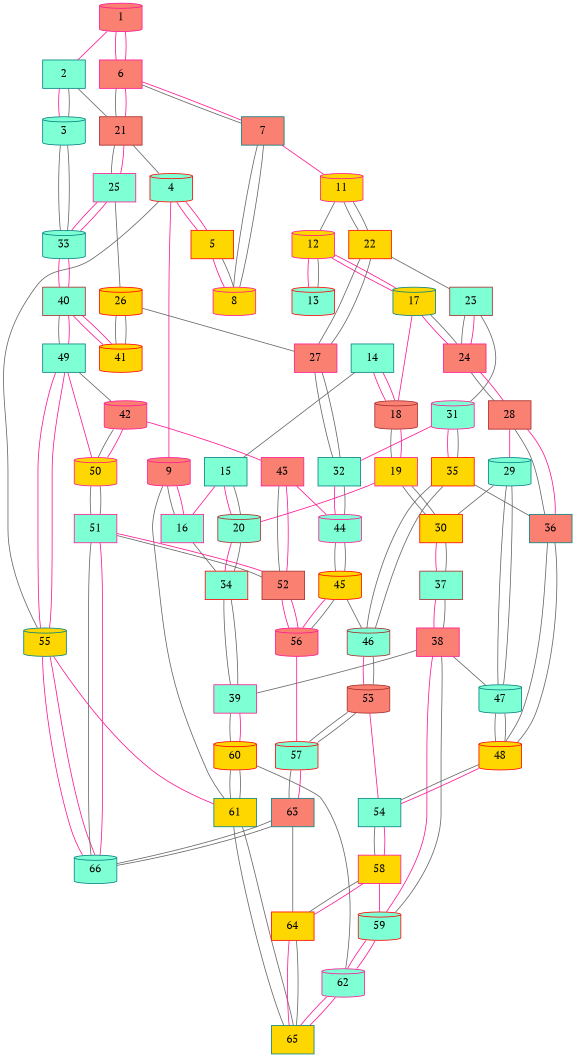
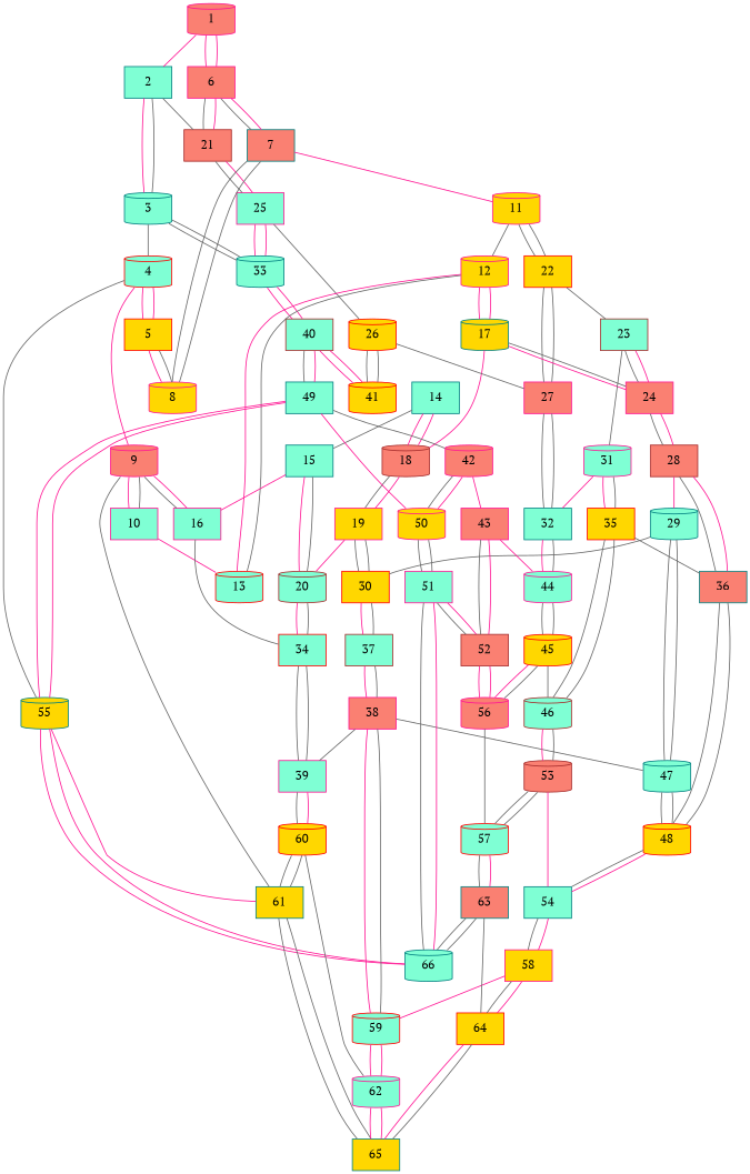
  graph {
    fontname="PT Serif"
    node [color=deeppink fillcolor=aquamarine fontname="PT Serif" shape=box style=filled]
    edge [color=gray40 fontname="PT Serif"]
    1 [fillcolor=salmon shape=cylinder]
    2 [color=teal]
    6 [fillcolor=salmon]
    3 [color=teal shape=cylinder]
    21 [color=brown fillcolor=salmon]
    7 [color=teal fillcolor=salmon]
    4 [color=red shape=cylinder]
    33 [color=teal shape=cylinder]
    25
    5 [color=red fillcolor=gold]
    9 [fillcolor=salmon shape=cylinder]
    55 [color=teal fillcolor=gold shape=cylinder]
    40 [color=brown]
    8 [fillcolor=gold shape=cylinder]
+   10
    16
    61 [color=teal fillcolor=gold]
    66 [color=teal shape=cylinder]
    11 [fillcolor=gold shape=cylinder]
    12 [fillcolor=gold shape=cylinder]
    22 [color=red fillcolor=gold]
    13 [color=red shape=cylinder]
    34 [color=red]
    65 [color=teal fillcolor=gold]
    17 [color=teal fillcolor=gold shape=cylinder]
    23 [color=brown]
    27 [fillcolor=salmon]
    18 [color=brown fillcolor=salmon shape=cylinder]
    24 [fillcolor=salmon]
    14 [color=teal]
    15 [color=teal]
    20 [color=brown shape=cylinder]
    19 [fillcolor=gold]
    39
    28 [color=brown fillcolor=salmon]
    30 [color=red fillcolor=gold]
    37 [color=brown]
    26 [color=red fillcolor=gold shape=cylinder]
    31 [shape=cylinder]
    32 [color=teal]
    35 [color=red fillcolor=gold]
    29 [color=teal shape=cylinder]
    36 [color=teal fillcolor=salmon]
    41 [color=red fillcolor=gold shape=cylinder]
    44 [shape=cylinder]
    47 [color=teal shape=cylinder]
    48 [color=red fillcolor=gold shape=cylinder]
    38 [fillcolor=salmon]
    46 [color=brown shape=cylinder]
    45 [color=red fillcolor=gold shape=cylinder]
    49 [color=teal]
    60 [color=red fillcolor=gold shape=cylinder]
    53 [color=brown fillcolor=salmon shape=cylinder]
    54 [color=teal]
    59 [color=red shape=cylinder]
    62 [shape=cylinder]
    42 [fillcolor=salmon shape=cylinder]
    50 [fillcolor=gold shape=cylinder]
    43 [fillcolor=salmon]
    52 [color=brown fillcolor=salmon]
    51
    56 [fillcolor=salmon shape=cylinder]
    57 [color=red shape=cylinder]
    58 [fillcolor=gold]
    63 [color=teal fillcolor=salmon]
    64 [color=red fillcolor=gold]
    1 -- 2 [color=deeppink]
    1 -- 6 [color=deeppink]
    1 -- 6 [color=deeppink]
    2 -- 3 [color=deeppink]
    2 -- 3
    2 -- 21
    6 -- 21
    6 -- 21 [color=deeppink]
    6 -- 7
    6 -- 7 [color=deeppink]
-   21 -- 4
+   3 -- 4
    3 -- 33
    3 -- 33
    21 -- 25
    21 -- 25 [color=deeppink]
    7 -- 8
    7 -- 8
    7 -- 11 [color=deeppink]
    4 -- 5 [color=deeppink]
    4 -- 5 [color=deeppink]
    4 -- 9 [color=deeppink]
    4 -- 55
    33 -- 40 [color=deeppink]
    33 -- 40 [color=deeppink]
    25 -- 33 [color=deeppink]
    25 -- 33 [color=deeppink]
    25 -- 26
    5 -- 8 [color=deeppink]
    5 -- 8
+   9 -- 10 [color=deeppink]
+   9 -- 10
    9 -- 16
    9 -- 16 [color=deeppink]
    9 -- 61
    55 -- 61 [color=deeppink]
    55 -- 66 [color=deeppink]
    55 -- 66 [color=deeppink]
    40 -- 41 [color=deeppink]
    40 -- 41 [color=deeppink]
    40 -- 49
    40 -- 49 [color=deeppink]
+   10 -- 13 [color=deeppink]
    16 -- 34
    61 -- 65
    61 -- 65
    11 -- 12
    11 -- 22
    11 -- 22
    12 -- 13 [color=deeppink]
    12 -- 13
    12 -- 17 [color=deeppink]
    12 -- 17 [color=deeppink]
    22 -- 23
    22 -- 27
    22 -- 27
    34 -- 39
    34 -- 39
    17 -- 18 [color=deeppink]
    17 -- 24 [color=deeppink]
    17 -- 24
    23 -- 24
    23 -- 24 [color=deeppink]
    23 -- 31
    27 -- 32
    27 -- 32
    18 -- 19
    18 -- 19 [color=deeppink]
    24 -- 28
    24 -- 28 [color=deeppink]
    14 -- 18 [color=deeppink]
    14 -- 18 [color=deeppink]
    14 -- 15
    15 -- 16 [color=deeppink]
    15 -- 20 [color=deeppink]
    15 -- 20
    20 -- 34 [color=deeppink]
    20 -- 34
    19 -- 20 [color=deeppink]
    19 -- 30
    19 -- 30
    39 -- 60
    39 -- 60 [color=deeppink]
    28 -- 29 [color=deeppink]
    28 -- 36
    28 -- 36 [color=deeppink]
    30 -- 37 [color=deeppink]
    30 -- 37
    37 -- 38 [color=deeppink]
    37 -- 38
    26 -- 27
    26 -- 41
    26 -- 41
    31 -- 32 [color=deeppink]
    31 -- 35 [color=deeppink]
    31 -- 35
    32 -- 44 [color=deeppink]
    32 -- 44
    35 -- 36
    35 -- 46
    35 -- 46
    29 -- 30
    29 -- 47
    29 -- 47
    36 -- 48
    36 -- 48
    44 -- 45
    44 -- 45
    47 -- 48
    47 -- 48
    48 -- 54
    48 -- 54 [color=deeppink]
    38 -- 39
    38 -- 47
    38 -- 59 [color=deeppink]
    38 -- 59
    46 -- 53 [color=deeppink]
    46 -- 53
    45 -- 46
    45 -- 56 [color=deeppink]
    45 -- 56
    49 -- 55 [color=deeppink]
    49 -- 55 [color=deeppink]
    49 -- 42
    49 -- 50 [color=deeppink]
    60 -- 61
    60 -- 61
    60 -- 62
    53 -- 54 [color=deeppink]
    53 -- 57
    53 -- 57
    54 -- 58
    54 -- 58 [color=deeppink]
    59 -- 62 [color=deeppink]
    59 -- 62 [color=deeppink]
    62 -- 65 [color=deeppink]
    62 -- 65 [color=deeppink]
    42 -- 50
    42 -- 50 [color=deeppink]
    42 -- 43 [color=deeppink]
    50 -- 51
    50 -- 51
    43 -- 44 [color=deeppink]
    43 -- 52
    43 -- 52 [color=deeppink]
    52 -- 56 [color=deeppink]
    52 -- 56 [color=deeppink]
    51 -- 66
    51 -- 66 [color=deeppink]
    51 -- 52
    51 -- 52 [color=deeppink]
-   56 -- 57 [color=deeppink]
+   56 -- 57
    57 -- 63
    57 -- 63 [color=deeppink]
    58 -- 59 [color=deeppink]
    58 -- 64
    58 -- 64 [color=deeppink]
    63 -- 66
    63 -- 66
    63 -- 64
    64 -- 65 [color=deeppink]
    64 -- 65
  }
